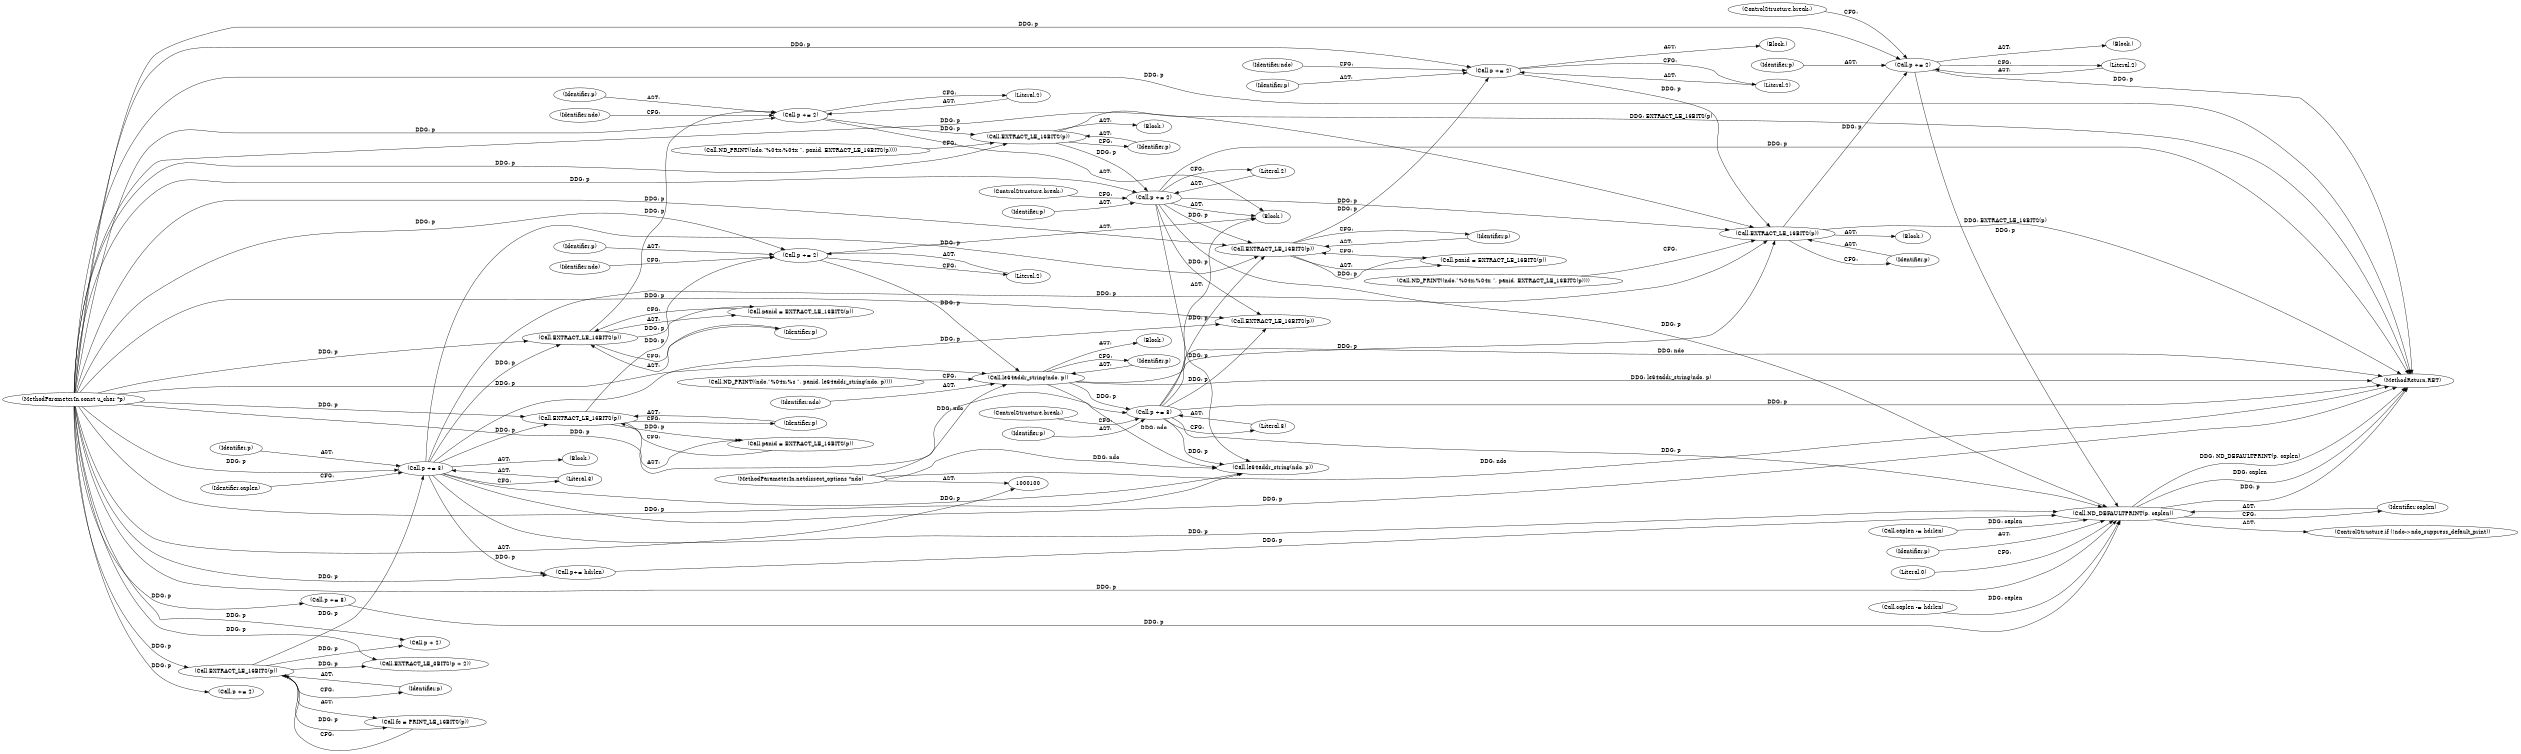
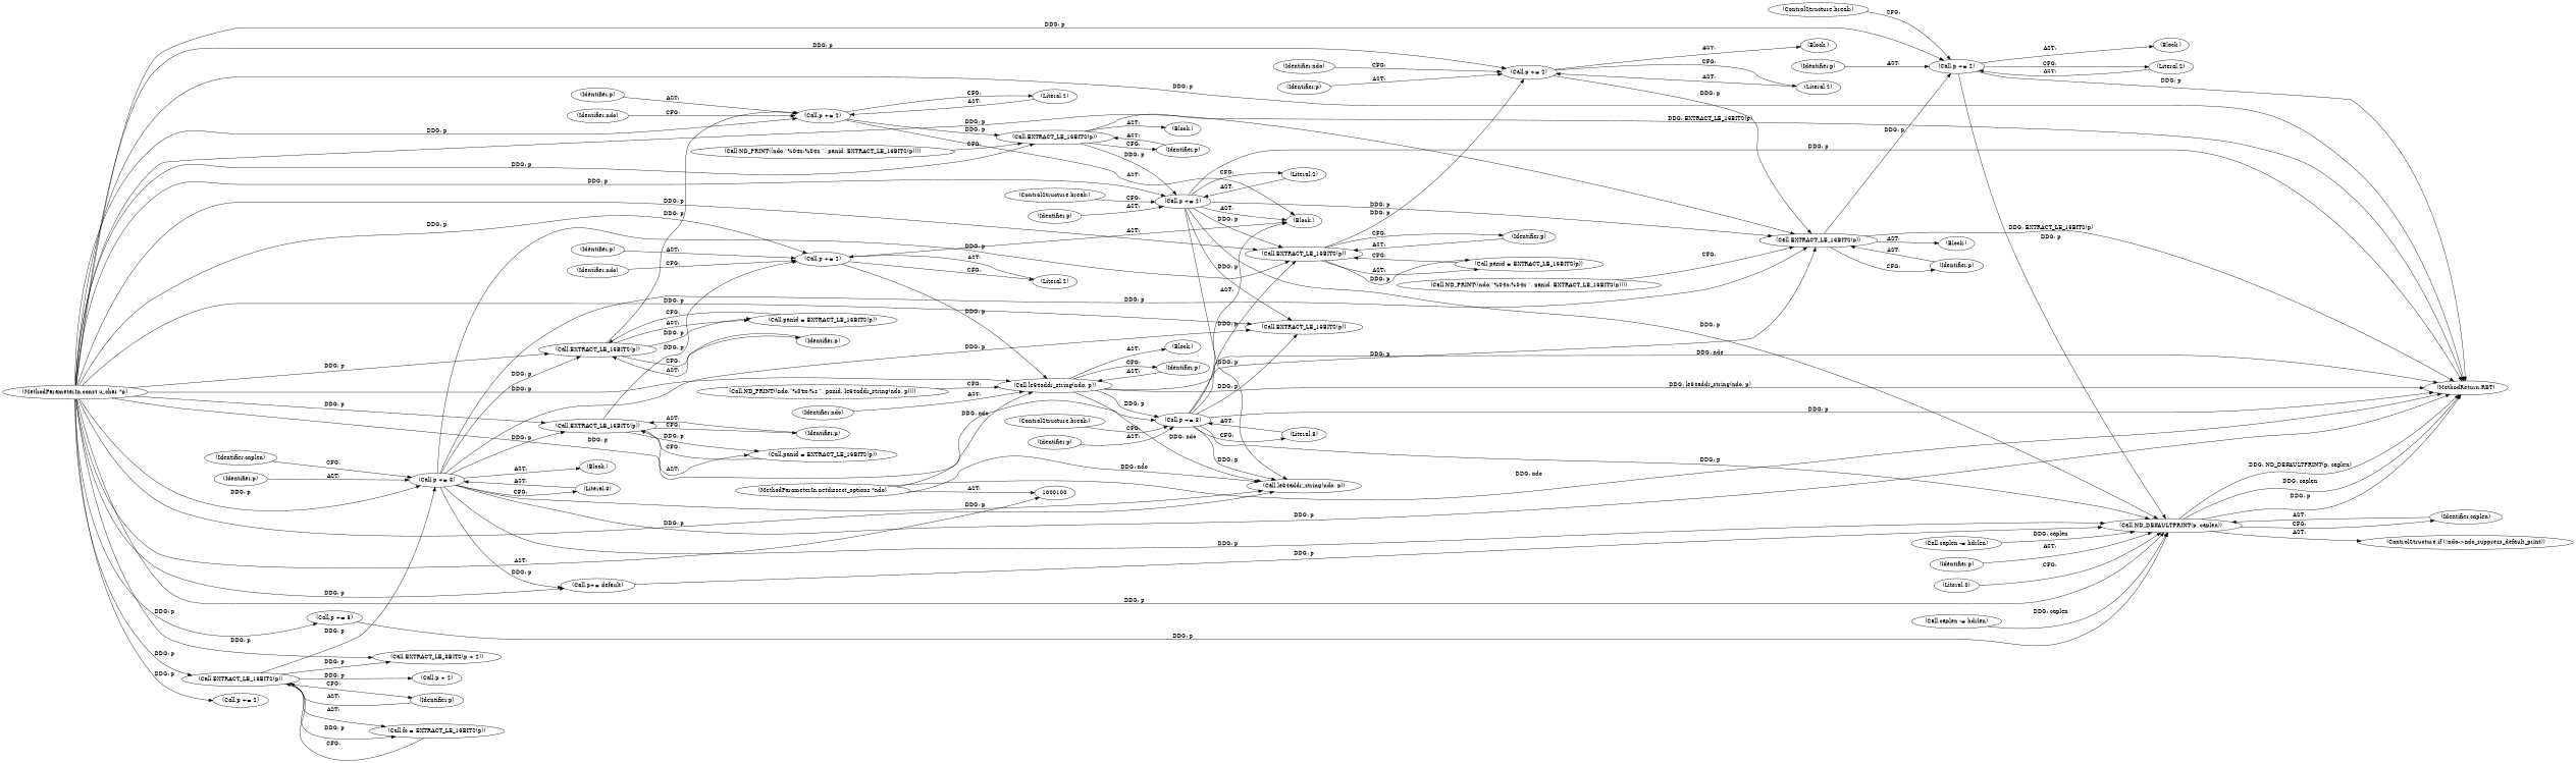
  digraph {
    rankdir=LR
    n1 [label="(Call,p += 2)"]
    n2 [label="(Call,EXTRACT_LE_16BITS(p))"]
    n3 [label="(Block,)"]
    n4 [label="(Literal,2)"]
    n5 [label="(MethodReturn,RET)"]
    n6 [label="(Call,p += 2)"]
    n7 [label="(Block,)"]
    n8 [label="(Identifier,p)"]
    n9 [label="(Call,EXTRACT_LE_16BITS(p))"]
    n10 [label="(Identifier,p)"]
    n11 [label="(Call,panid = EXTRACT_LE_16BITS(p))"]
    n12 [label="(Call,p += 3)"]
    n13 [label="(Call,EXTRACT_LE_16BITS(p))"]
    n14 [label="(Call,EXTRACT_LE_16BITS(p))"]
    n15 [label="(Call,ND_DEFAULTPRINT(p, caplen))"]
    n16 [label="(Block,)"]
-   n17 [label="(Call,p+= hdrlen)"]
+   n17 [label="(Call,p+= default)"]
    n18 [label="(Call,le64addr_string(ndo, p))"]
    n19 [label="(Call,EXTRACT_LE_16BITS(p))"]
    n20 [label="(Literal,3)"]
    n21 [label="(Call,p += 2)"]
    n22 [label="(Call,panid = EXTRACT_LE_16BITS(p))"]
    n23 [label="(Identifier,p)"]
    n24 [label="(Call,p += 2)"]
    n25 [label="(Call,panid = EXTRACT_LE_16BITS(p))"]
    n26 [label="(Identifier,p)"]
    n27 [label="(ControlStructure,if (!ndo->ndo_suppress_default_print))"]
    n28 [label="(Identifier,caplen)"]
    n29 [label="(MethodParameterIn,const u_char *p)"]
    n30 [label="(Call,EXTRACT_LE_16BITS(p))"]
    n31 [label="(Call,p += 2)"]
    n32 [label="(Call,EXTRACT_LE_16BITS(p))"]
    n33 [label="(Call,p += 8)"]
    n34 [label="(Call,le64addr_string(ndo, p))"]
    n35 [label="(Call,p + 2)"]
    n36 [label="(Call,p += 2)"]
    n37 [label="(Call,EXTRACT_LE_3BITS(p + 2))"]
    n38 [label="(Call,p += 8)"]
    1000100
    n40 [label="(Identifier,p)"]
-   n41 [label="(Call,fc = PRINT_LE_16BITS(p))"]
+   n41 [label="(Call,fc = EXTRACT_LE_16BITS(p))"]
    n42 [label="(Literal,2)"]
    n43 [label="(Block,)"]
    n44 [label="(Block,)"]
    n45 [label="(Identifier,p)"]
    n46 [label="(Literal,2)"]
    n47 [label="(Literal,8)"]
    n48 [label="(Identifier,p)"]
    n49 [label="(Block,)"]
    n50 [label="(Literal,2)"]
    n51 [label="(Block,)"]
    n52 [label="(Literal,2)"]
    n53 [label="(MethodParameterIn,netdissect_options *ndo)"]
    n54 [label="(Identifier,p)"]
    n55 [label="(Call,caplen -= hdrlen)"]
    n56 [label="(Call,ND_PRINT((ndo,\"%04x:%04x \", panid, EXTRACT_LE_16BITS(p))))"]
    n57 [label="(Identifier,caplen)"]
    n58 [label="(Identifier,p)"]
    n59 [label="(Identifier,p)"]
    n60 [label="(ControlStructure,break;)"]
    n61 [label="(Identifier,ndo)"]
    n62 [label="(Identifier,p)"]
    n63 [label="(Identifier,p)"]
    n64 [label="(Identifier,ndo)"]
    n65 [label="(Literal,0)"]
    n66 [label="(Call,caplen -= hdrlen)"]
    n67 [label="(ControlStructure,break;)"]
    n68 [label="(ControlStructure,break;)"]
    n69 [label="(Identifier,p)"]
    n70 [label="(Identifier,p)"]
    n71 [label="(Identifier,ndo)"]
    n72 [label="(Call,ND_PRINT((ndo,\"%04x:%s \", panid, le64addr_string(ndo, p))))"]
    n73 [label="(Identifier,p)"]
    n74 [label="(Identifier,ndo)"]
    n75 [label="(Call,ND_PRINT((ndo,\"%04x:%04x \", panid, EXTRACT_LE_16BITS(p))))"]
    n1 -> n2 [label="DDG: p"]
    n1 -> n3 [label="AST: "]
    n1 -> n4 [label="CFG: "]
    n2 -> n5 [label="DDG: EXTRACT_LE_16BITS(p)"]
    n2 -> n6 [label="DDG: p"]
    n2 -> n7 [label="AST: "]
    n2 -> n8 [label="CFG: "]
    n4 -> n1 [label="AST: "]
    n6 -> n5 [label="DDG: p"]
    n6 -> n15 [label="DDG: p"]
    n6 -> n51 [label="AST: "]
    n6 -> n52 [label="CFG: "]
    n8 -> n2 [label="AST: "]
    n9 -> n1 [label="DDG: p"]
    n9 -> n10 [label="CFG: "]
    n9 -> n11 [label="AST: "]
    n9 -> n11 [label="DDG: p"]
    n10 -> n9 [label="AST: "]
    n11 -> n9 [label="CFG: "]
    n12 -> n2 [label="DDG: p"]
    n12 -> n5 [label="DDG: p"]
    n12 -> n9 [label="DDG: p"]
    n12 -> n13 [label="DDG: p"]
    n12 -> n14 [label="DDG: p"]
    n12 -> n15 [label="DDG: p"]
    n12 -> n16 [label="AST: "]
    n12 -> n17 [label="DDG: p"]
    n12 -> n18 [label="DDG: p"]
    n12 -> n19 [label="DDG: p"]
    n12 -> n20 [label="CFG: "]
    n13 -> n21 [label="DDG: p"]
    n13 -> n22 [label="AST: "]
    n13 -> n22 [label="DDG: p"]
    n13 -> n23 [label="CFG: "]
    n14 -> n24 [label="DDG: p"]
    n14 -> n25 [label="AST: "]
    n14 -> n25 [label="DDG: p"]
    n14 -> n26 [label="CFG: "]
    n15 -> n5 [label="DDG: ND_DEFAULTPRINT(p, caplen)"]
    n15 -> n5 [label="DDG: caplen"]
    n15 -> n5 [label="DDG: p"]
    n15 -> n27 [label="AST: "]
    n15 -> n28 [label="CFG: "]
    n17 -> n15 [label="DDG: p"]
    n20 -> n12 [label="AST: "]
    n21 -> n32 [label="DDG: p"]
    n21 -> n43 [label="AST: "]
    n21 -> n46 [label="CFG: "]
    n22 -> n13 [label="CFG: "]
    n23 -> n13 [label="AST: "]
    n24 -> n34 [label="DDG: p"]
    n24 -> n43 [label="AST: "]
    n24 -> n50 [label="CFG: "]
    n25 -> n14 [label="CFG: "]
    n26 -> n14 [label="AST: "]
    n28 -> n15 [label="AST: "]
    n29 -> n1 [label="DDG: p"]
    n29 -> n2 [label="DDG: p"]
    n29 -> n5 [label="DDG: p"]
    n29 -> n6 [label="DDG: p"]
    n29 -> n9 [label="DDG: p"]
    n29 -> n12 [label="DDG: p"]
    n29 -> n13 [label="DDG: p"]
    n29 -> n14 [label="DDG: p"]
    n29 -> n15 [label="DDG: p"]
    n29 -> n17 [label="DDG: p"]
    n29 -> n18 [label="DDG: p"]
    n29 -> n19 [label="DDG: p"]
    n29 -> n21 [label="DDG: p"]
    n29 -> n24 [label="DDG: p"]
    n29 -> n30 [label="DDG: p"]
    n29 -> n31 [label="DDG: p"]
    n29 -> n32 [label="DDG: p"]
    n29 -> n33 [label="DDG: p"]
    n29 -> n34 [label="DDG: p"]
-   n29 -> n35 [label="DDG: p"]
    n29 -> n36 [label="DDG: p"]
    n29 -> n37 [label="DDG: p"]
    n29 -> n38 [label="DDG: p"]
    n29 -> 1000100 [label="AST: "]
    n30 -> n12 [label="DDG: p"]
    n30 -> n35 [label="DDG: p"]
    n30 -> n37 [label="DDG: p"]
    n30 -> n40 [label="CFG: "]
    n30 -> n41 [label="AST: "]
    n30 -> n41 [label="DDG: p"]
    n31 -> n2 [label="DDG: p"]
    n31 -> n5 [label="DDG: p"]
    n31 -> n9 [label="DDG: p"]
    n31 -> n15 [label="DDG: p"]
    n31 -> n18 [label="DDG: p"]
    n31 -> n19 [label="DDG: p"]
    n31 -> n42 [label="CFG: "]
    n31 -> n43 [label="AST: "]
    n32 -> n5 [label="DDG: EXTRACT_LE_16BITS(p)"]
    n32 -> n31 [label="DDG: p"]
    n32 -> n44 [label="AST: "]
    n32 -> n45 [label="CFG: "]
    n33 -> n2 [label="DDG: p"]
    n33 -> n5 [label="DDG: p"]
    n33 -> n9 [label="DDG: p"]
    n33 -> n15 [label="DDG: p"]
    n33 -> n18 [label="DDG: p"]
    n33 -> n19 [label="DDG: p"]
    n33 -> n43 [label="AST: "]
    n33 -> n47 [label="CFG: "]
    n34 -> n5 [label="DDG: le64addr_string(ndo, p)"]
    n34 -> n5 [label="DDG: ndo"]
    n34 -> n18 [label="DDG: ndo"]
    n34 -> n33 [label="DDG: p"]
    n34 -> n48 [label="CFG: "]
    n34 -> n49 [label="AST: "]
    n38 -> n15 [label="DDG: p"]
    n40 -> n30 [label="AST: "]
    n41 -> n30 [label="CFG: "]
    n42 -> n31 [label="AST: "]
    n45 -> n32 [label="AST: "]
    n46 -> n21 [label="AST: "]
    n47 -> n33 [label="AST: "]
    n48 -> n34 [label="AST: "]
    n50 -> n24 [label="AST: "]
    n52 -> n6 [label="AST: "]
    n53 -> n5 [label="DDG: ndo"]
    n53 -> n18 [label="DDG: ndo"]
    n53 -> n34 [label="DDG: ndo"]
    n53 -> 1000100 [label="AST: "]
    n54 -> n21 [label="AST: "]
    n55 -> n15 [label="DDG: caplen"]
    n56 -> n32 [label="CFG: "]
    n57 -> n12 [label="CFG: "]
    n58 -> n1 [label="AST: "]
    n59 -> n31 [label="AST: "]
    n60 -> n33 [label="CFG: "]
    n61 -> n24 [label="CFG: "]
    n62 -> n6 [label="AST: "]
    n63 -> n15 [label="AST: "]
    n64 -> n21 [label="CFG: "]
    n65 -> n15 [label="CFG: "]
    n66 -> n15 [label="DDG: caplen"]
    n67 -> n6 [label="CFG: "]
    n68 -> n31 [label="CFG: "]
    n69 -> n12 [label="AST: "]
    n70 -> n24 [label="AST: "]
    n71 -> n1 [label="CFG: "]
    n72 -> n34 [label="CFG: "]
    n73 -> n33 [label="AST: "]
    n74 -> n34 [label="AST: "]
    n75 -> n2 [label="CFG: "]
  }
